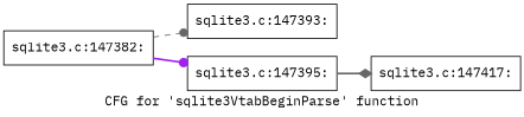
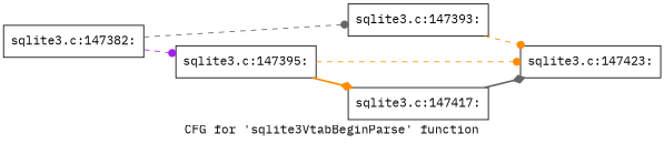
  digraph {
    fontname="IBM Plex Mono"
    label="CFG for 'sqlite3VtabBeginParse' function"
    rankdir=LR
    node [fontname="IBM Plex Mono" shape=record]
    edge [arrowhead=dot color=darkorange fontname="IBM Plex Mono" style=dashed]
    n1 [label="{sqlite3.c:147382:}"]
    n2 [label="{sqlite3.c:147393:}"]
    n3 [label="{sqlite3.c:147395:}"]
+   n4 [label="{sqlite3.c:147423:}"]
    n5 [label="{sqlite3.c:147417:}"]
    n1 -> n2 [color=gray40]
-   n1 -> n3 [color=purple style=bold]
-   n3 -> n5 [arrowhead=diamond color=gray40 style=bold]
+   n1 -> n3 [color=purple]
+   n2 -> n4
+   n3 -> n4
+   n3 -> n5 [arrowhead=diamond style=bold]
+   n5 -> n4 [arrowhead=diamond color=gray40 style=bold]
  }
